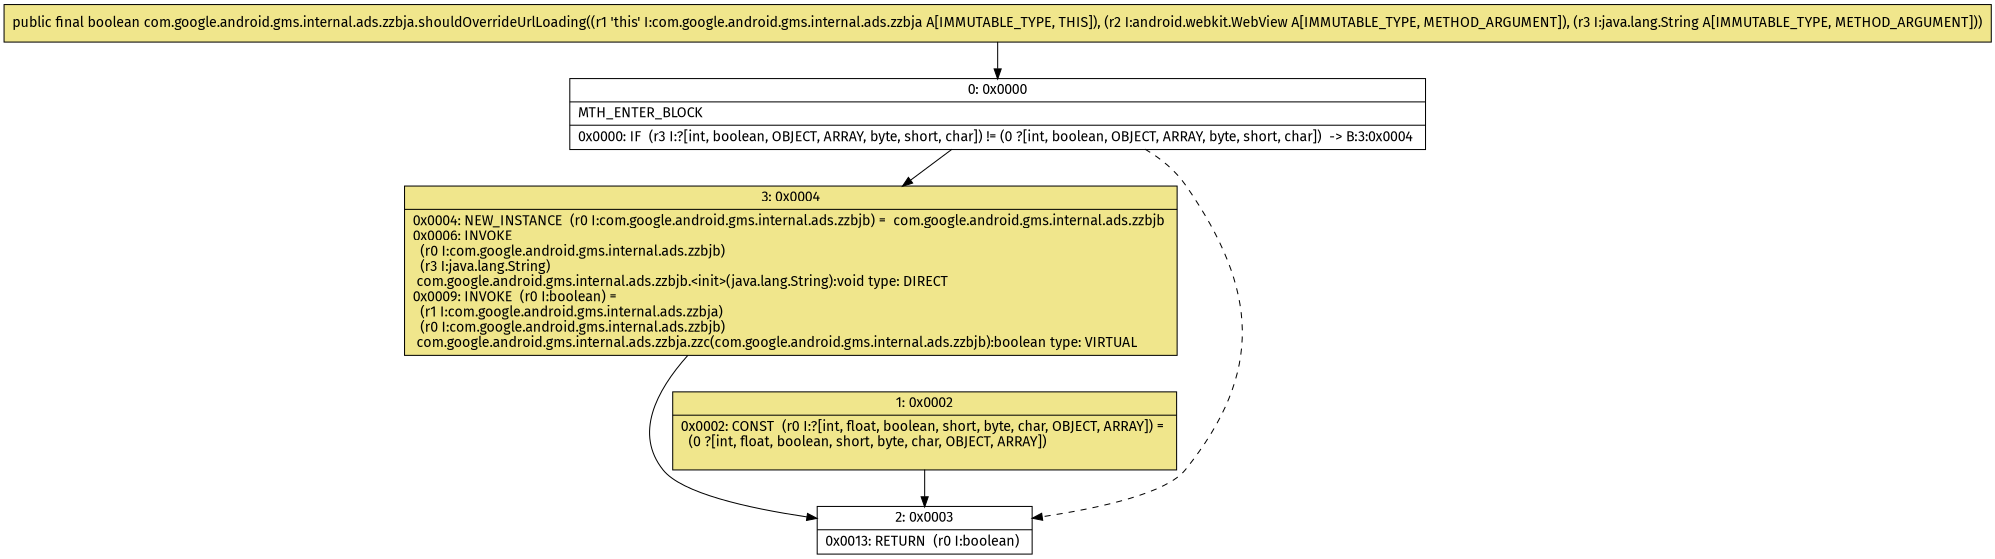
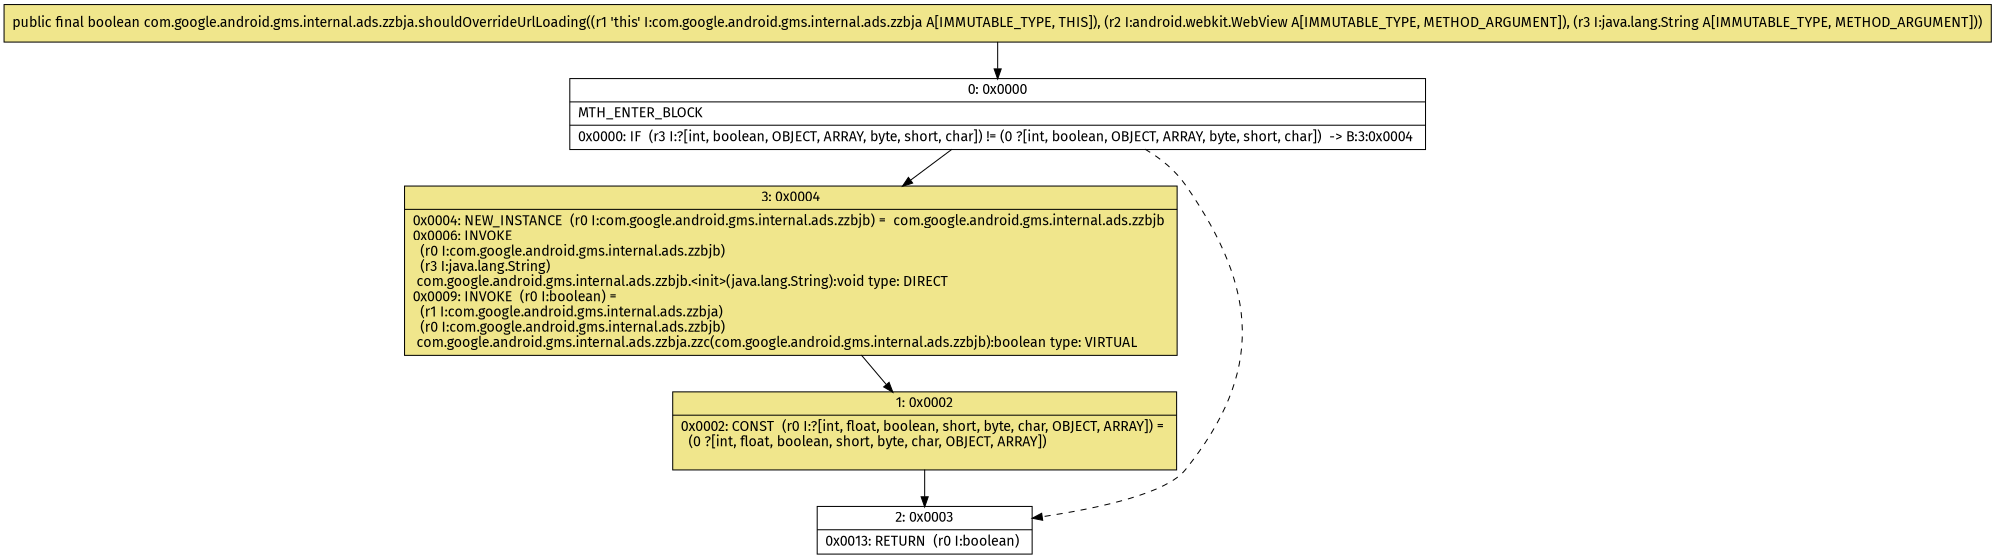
  digraph {
    fontname="Fira Sans"
    node [fillcolor=khaki fontname="Fira Sans" shape=record style=filled]
    edge [fontname="Fira Sans"]
    n1 [fillcolor=white label="{0\:\ 0x0000|MTH_ENTER_BLOCK\l|0x0000: IF  (r3 I:?[int, boolean, OBJECT, ARRAY, byte, short, char]) != (0 ?[int, boolean, OBJECT, ARRAY, byte, short, char])  \-\> B:3:0x0004 \l}"]
    n2 [label="{3\:\ 0x0004|0x0004: NEW_INSTANCE  (r0 I:com.google.android.gms.internal.ads.zzbjb) =  com.google.android.gms.internal.ads.zzbjb \l0x0006: INVOKE  \l  (r0 I:com.google.android.gms.internal.ads.zzbjb)\l  (r3 I:java.lang.String)\l com.google.android.gms.internal.ads.zzbjb.\<init\>(java.lang.String):void type: DIRECT \l0x0009: INVOKE  (r0 I:boolean) = \l  (r1 I:com.google.android.gms.internal.ads.zzbja)\l  (r0 I:com.google.android.gms.internal.ads.zzbjb)\l com.google.android.gms.internal.ads.zzbja.zzc(com.google.android.gms.internal.ads.zzbjb):boolean type: VIRTUAL \l}"]
    n3 [fillcolor=white label="{2\:\ 0x0003|0x0013: RETURN  (r0 I:boolean) \l}"]
    n4 [label="{1\:\ 0x0002|0x0002: CONST  (r0 I:?[int, float, boolean, short, byte, char, OBJECT, ARRAY]) = \l  (0 ?[int, float, boolean, short, byte, char, OBJECT, ARRAY])\l \l}"]
    n5 [label="{public final boolean com.google.android.gms.internal.ads.zzbja.shouldOverrideUrlLoading((r1 'this' I:com.google.android.gms.internal.ads.zzbja A[IMMUTABLE_TYPE, THIS]), (r2 I:android.webkit.WebView A[IMMUTABLE_TYPE, METHOD_ARGUMENT]), (r3 I:java.lang.String A[IMMUTABLE_TYPE, METHOD_ARGUMENT])) }"]
    n1 -> n2
    n1 -> n3 [style=dashed]
-   n2 -> n3
+   n2 -> n4
    n4 -> n3
    n5 -> n1
  }
